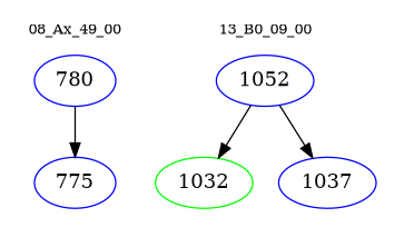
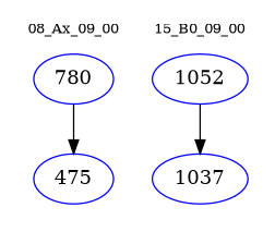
  digraph {
    node [color=blue]
    edge [color=black]
    n1 [label=780]
-   n2 [label=775]
+   n2 [label=475]
    n3 [label=1052]
-   n4 [color=green label=1032]
    n5 [label=1037]
    subgraph cluster_1 {
      color=white
      fontsize=10
-     label="08_Ax_49_00"
+     label="08_Ax_09_00"
      n1
      n2
    }
    subgraph cluster_2 {
      color=white
      fontsize=10
-     label="13_B0_09_00"
+     label="15_B0_09_00"
      n3
-     n4
      n5
    }
    n1 -> n2
-   n3 -> n4
    n3 -> n5
  }
